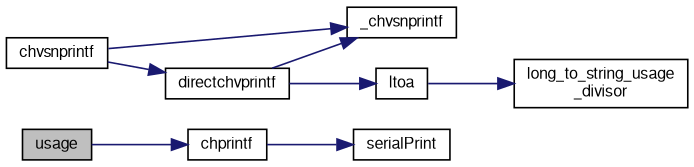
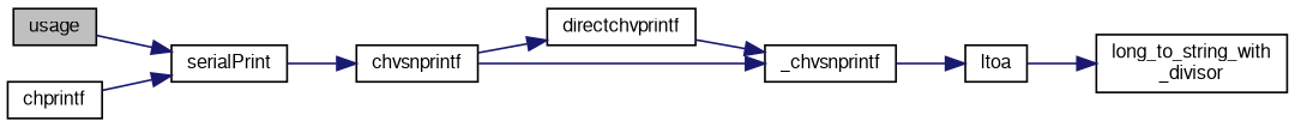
  digraph {
    rankdir=LR
    node [color=black fillcolor=white fontname=FreeSans fontsize=10 shape=record style=filled]
    edge [color=midnightblue fontname=FreeSans fontsize=10 labelfontname=FreeSans labelfontsize=10 style=solid]
    n1 [fillcolor=grey75 fontcolor=black height=0.2 label=usage width=0.4]
    n2 [height=0.2 label=chprintf width=0.4]
    n3 [height=0.2 label=serialPrint width=0.4]
    n4 [height=0.2 label=chvsnprintf width=0.4]
    n5 [height=0.2 label=directchvprintf width=0.4]
    n6 [height=0.2 label=_chvsnprintf width=0.4]
    n7 [height=0.2 label=ltoa width=0.4]
-   n8 [height=0.2 label="long_to_string_usage\l_divisor" width=0.4]
-   n1 -> n2
+   n8 [height=0.2 label="long_to_string_with\l_divisor" width=0.4]
+   n1 -> n3
    n2 -> n3
+   n3 -> n4
    n4 -> n5
    n4 -> n6
    n5 -> n6
-   n5 -> n7
+   n6 -> n7
    n7 -> n8
  }
